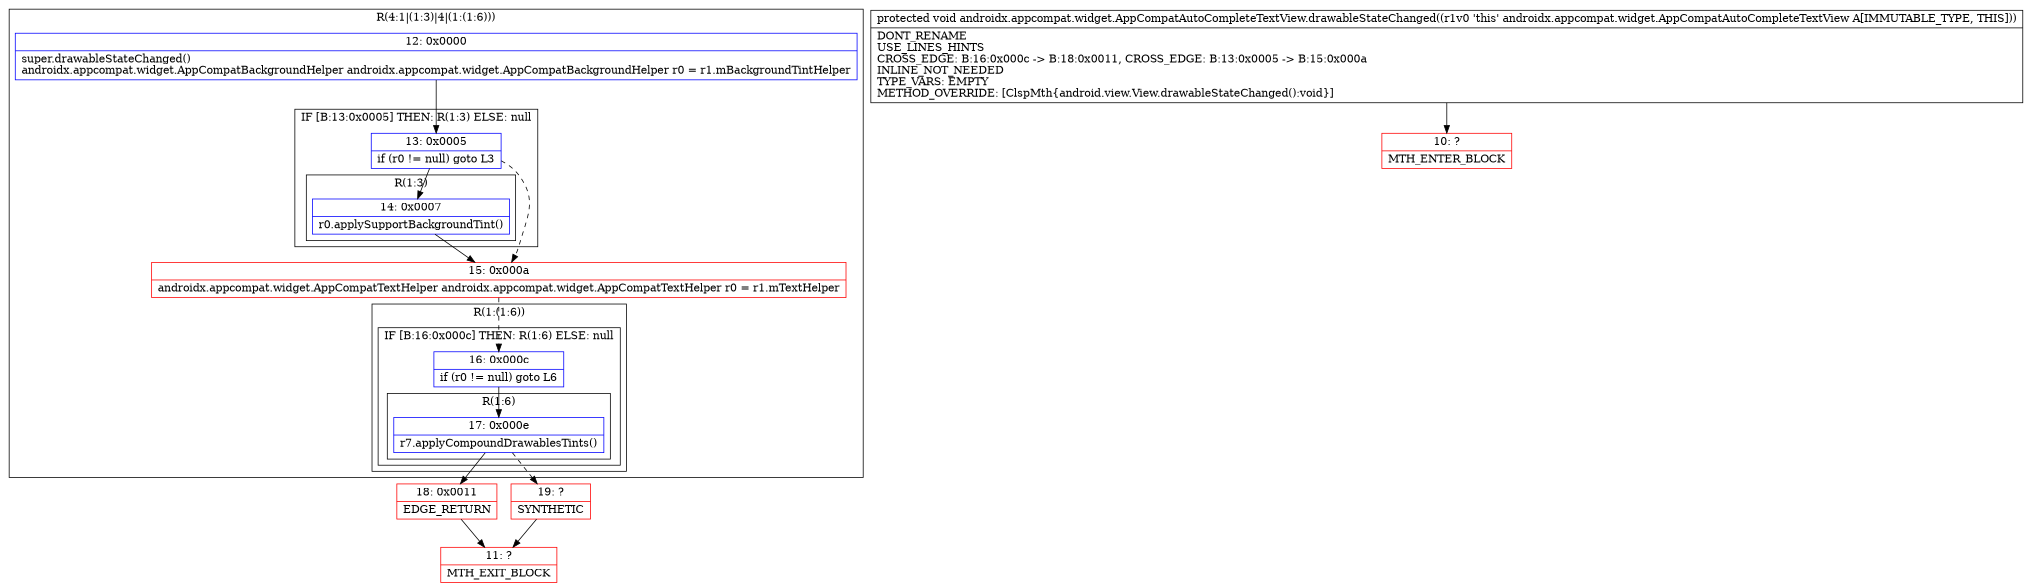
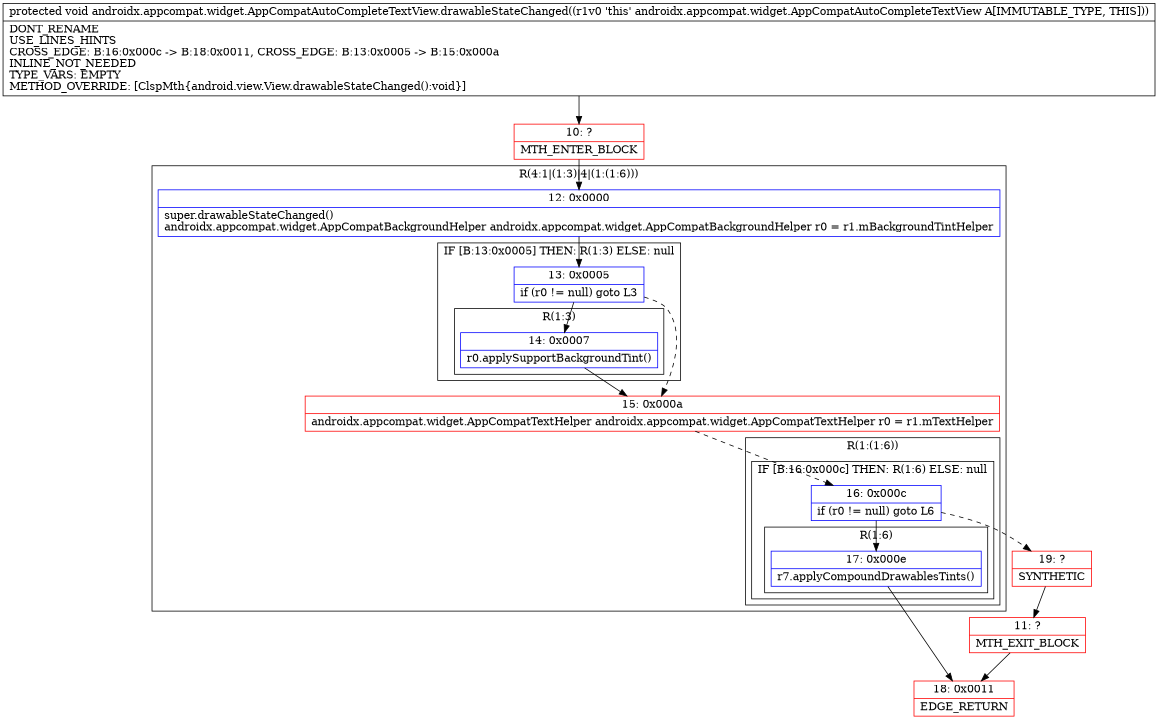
  digraph {
    node [color=blue shape=record]
    n1 [label="{14\:\ 0x0007|r0.applySupportBackgroundTint()\l}"]
    n2 [label="{13\:\ 0x0005|if (r0 != null) goto L3\l}"]
    n3 [label="{17\:\ 0x000e|r7.applyCompoundDrawablesTints()\l}"]
    n4 [label="{16\:\ 0x000c|if (r0 != null) goto L6\l}"]
    n5 [label="{12\:\ 0x0000|super.drawableStateChanged()\landroidx.appcompat.widget.AppCompatBackgroundHelper androidx.appcompat.widget.AppCompatBackgroundHelper r0 = r1.mBackgroundTintHelper\l}"]
    n6 [color=red label="{15\:\ 0x000a|androidx.appcompat.widget.AppCompatTextHelper androidx.appcompat.widget.AppCompatTextHelper r0 = r1.mTextHelper\l}"]
    n7 [color=red label="{18\:\ 0x0011|EDGE_RETURN\l}"]
    n8 [color=red label="{19\:\ ?|SYNTHETIC\l}"]
    n9 [color=red label="{11\:\ ?|MTH_EXIT_BLOCK\l}"]
    n10 [color=red label="{10\:\ ?|MTH_ENTER_BLOCK\l}"]
    n11 [label="{protected void androidx.appcompat.widget.AppCompatAutoCompleteTextView.drawableStateChanged((r1v0 'this' androidx.appcompat.widget.AppCompatAutoCompleteTextView A[IMMUTABLE_TYPE, THIS]))  | DONT_RENAME\lUSE_LINES_HINTS\lCROSS_EDGE: B:16:0x000c \-\> B:18:0x0011, CROSS_EDGE: B:13:0x0005 \-\> B:15:0x000a\lINLINE_NOT_NEEDED\lTYPE_VARS: EMPTY\lMETHOD_OVERRIDE: [ClspMth\{android.view.View.drawableStateChanged():void\}]\l}" color=""]
    subgraph cluster_1 {
      label="R(4:1|(1:3)|4|(1:(1:6)))"
      n5
      n6
      subgraph cluster_2 {
        label="IF [B:13:0x0005] THEN: R(1:3) ELSE: null"
        n2
        subgraph cluster_3 {
          label="R(1:3)"
          n1
        }
      }
      subgraph cluster_4 {
        label="R(1:(1:6))"
        subgraph cluster_5 {
          label="IF [B:16:0x000c] THEN: R(1:6) ELSE: null"
          n4
          subgraph cluster_6 {
            label="R(1:6)"
            n3
          }
        }
      }
    }
    n1 -> n6
    n2 -> n1
    n2 -> n6 [style=dashed]
    n3 -> n7
    n4 -> n3
-   n3 -> n8 [style=dashed]
+   n4 -> n8 [style=dashed]
    n5 -> n2
    n6 -> n4 [style=dashed]
-   n7 -> n9
+   n9 -> n7
    n8 -> n9
+   n10 -> n5
    n11 -> n10
  }
